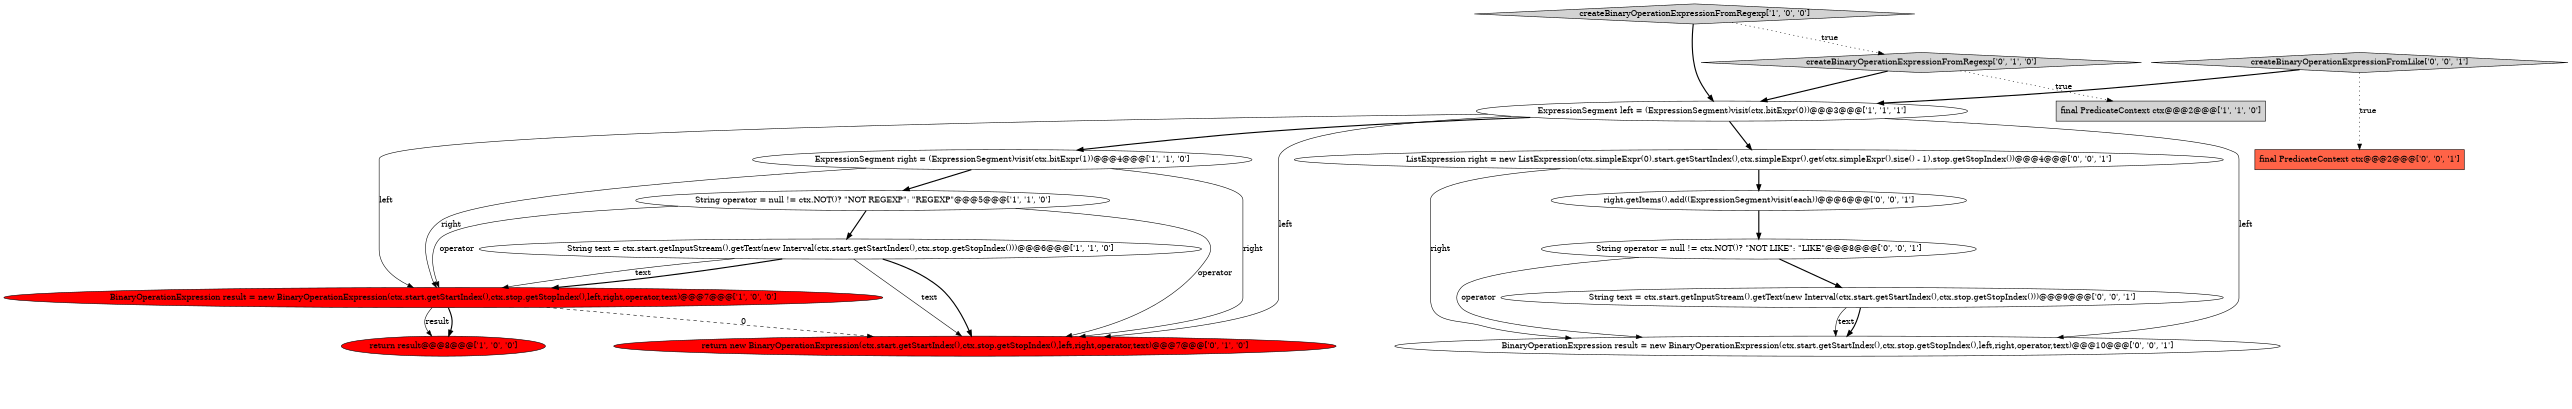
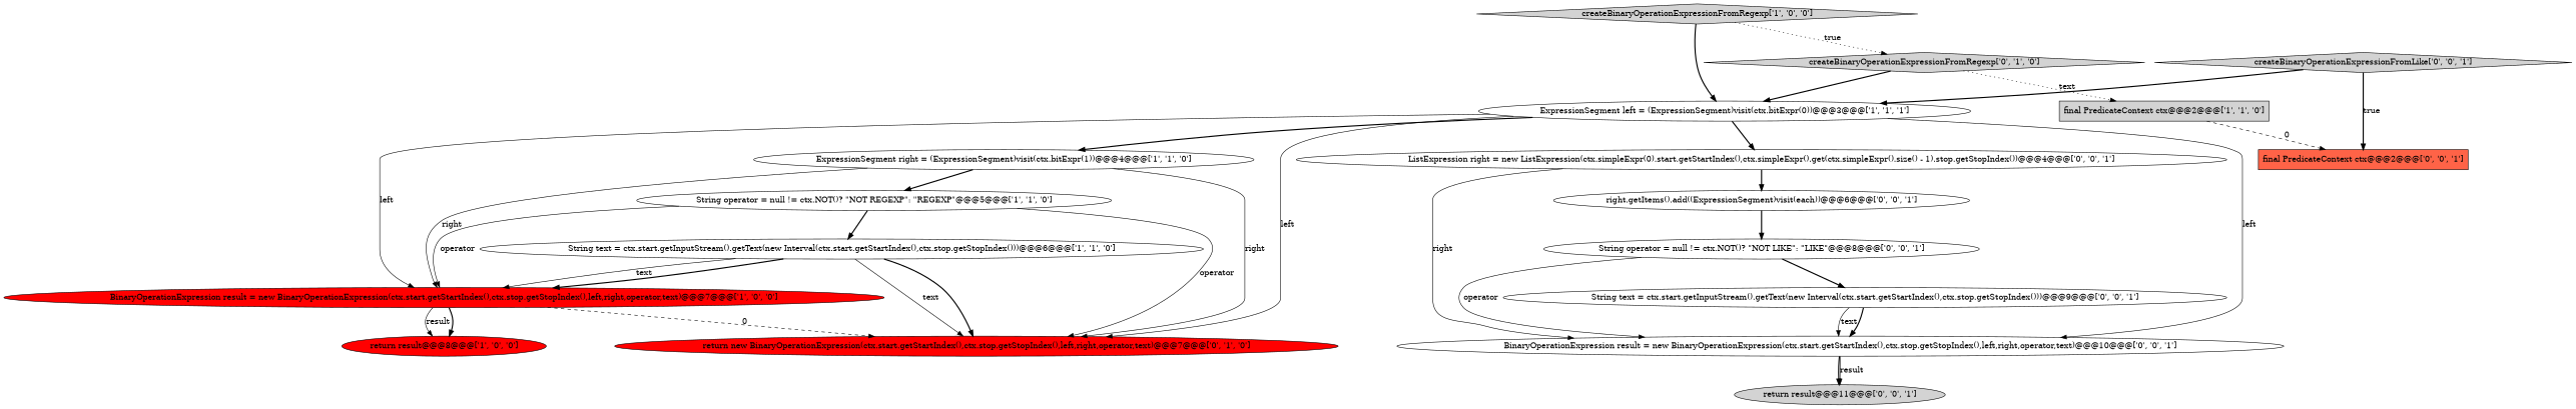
  digraph {
    node [fillcolor=white shape=ellipse style=filled]
    edge [style=bold]
    n1 [label="ExpressionSegment right = (ExpressionSegment)visit(ctx.bitExpr(1))@@@4@@@['1', '1', '0']"]
    n2 [label="String operator = null != ctx.NOT()? \"NOT REGEXP\": \"REGEXP\"@@@5@@@['1', '1', '0']"]
    n3 [fillcolor=red label="return new BinaryOperationExpression(ctx.start.getStartIndex(),ctx.stop.getStopIndex(),left,right,operator,text)@@@7@@@['0', '1', '0']"]
    n4 [fillcolor=red label="BinaryOperationExpression result = new BinaryOperationExpression(ctx.start.getStartIndex(),ctx.stop.getStopIndex(),left,right,operator,text)@@@7@@@['1', '0', '0']"]
    n5 [label="String text = ctx.start.getInputStream().getText(new Interval(ctx.start.getStartIndex(),ctx.stop.getStopIndex()))@@@6@@@['1', '1', '0']"]
    n6 [fillcolor=red label="return result@@@8@@@['1', '0', '0']"]
    n7 [fillcolor=lightgray label="createBinaryOperationExpressionFromLike['0', '0', '1']" shape=diamond]
    n8 [label="ExpressionSegment left = (ExpressionSegment)visit(ctx.bitExpr(0))@@@3@@@['1', '1', '1']"]
    n9 [fillcolor=tomato label="final PredicateContext ctx@@@2@@@['0', '0', '1']" shape=box]
    n10 [label="BinaryOperationExpression result = new BinaryOperationExpression(ctx.start.getStartIndex(),ctx.stop.getStopIndex(),left,right,operator,text)@@@10@@@['0', '0', '1']"]
    n11 [label="ListExpression right = new ListExpression(ctx.simpleExpr(0).start.getStartIndex(),ctx.simpleExpr().get(ctx.simpleExpr().size() - 1).stop.getStopIndex())@@@4@@@['0', '0', '1']"]
+   n12 [fillcolor=lightgray label="return result@@@11@@@['0', '0', '1']"]
    n13 [label="right.getItems().add((ExpressionSegment)visit(each))@@@6@@@['0', '0', '1']"]
    n14 [fillcolor=lightgray label="createBinaryOperationExpressionFromRegexp['1', '0', '0']" shape=diamond]
    n15 [fillcolor=lightgray label="createBinaryOperationExpressionFromRegexp['0', '1', '0']" shape=diamond]
    n16 [fillcolor=lightgray label="final PredicateContext ctx@@@2@@@['1', '1', '0']" shape=box]
    n17 [label="String operator = null != ctx.NOT()? \"NOT LIKE\": \"LIKE\"@@@8@@@['0', '0', '1']"]
    n18 [label="String text = ctx.start.getInputStream().getText(new Interval(ctx.start.getStartIndex(),ctx.stop.getStopIndex()))@@@9@@@['0', '0', '1']"]
    n1 -> n2
    n1 -> n3 [label=right style=solid]
    n1 -> n4 [label=right style=solid]
    n2 -> n3 [label=operator style=solid]
    n2 -> n4 [label=operator style=solid]
    n2 -> n5
    n4 -> n3 [label=0 style=dashed]
    n4 -> n6
    n4 -> n6 [label=result style=solid]
    n5 -> n3 [label=text style=solid]
    n5 -> n3
    n5 -> n4 [label=text style=solid]
    n5 -> n4
    n7 -> n8
-   n7 -> n9 [label=true style=dotted]
+   n7 -> n9 [label=true]
    n8 -> n1
    n8 -> n3 [label=left style=solid]
    n8 -> n4 [label=left style=solid]
    n8 -> n10 [label=left style=solid]
    n8 -> n11
+   n10 -> n12
+   n10 -> n12 [label=result style=solid]
    n11 -> n10 [label=right style=solid]
    n11 -> n13
    n13 -> n17
    n14 -> n8
    n14 -> n15 [label=true style=dotted]
    n15 -> n8
-   n15 -> n16 [label=true style=dotted]
+   n15 -> n16 [label=text style=dotted]
+   n16 -> n9 [label=0 style=dashed]
    n17 -> n10 [label=operator style=solid]
    n17 -> n18
    n18 -> n10 [label=text style=solid]
    n18 -> n10
  }
